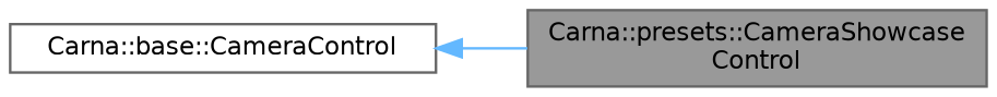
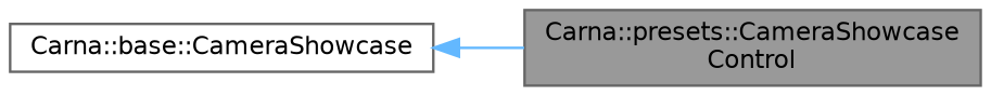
  digraph {
    rankdir=LR
    node [color=gray40 fontname=Helvetica fontsize=10 shape=box style=filled]
    n1 [fillcolor=grey60 fontcolor=black height=0.2 label="Carna::presets::CameraShowcase\lControl" width=0.4]
-   n2 [fillcolor=white height=0.2 label="Carna::base::CameraControl" width=0.4]
+   n2 [fillcolor=white height=0.2 label="Carna::base::CameraShowcase" width=0.4]
    n2 -> n1 [color=steelblue1 dir=back fontname=Helvetica fontsize=10 labelfontname=Helvetica labelfontsize=10 style=solid]
  }
